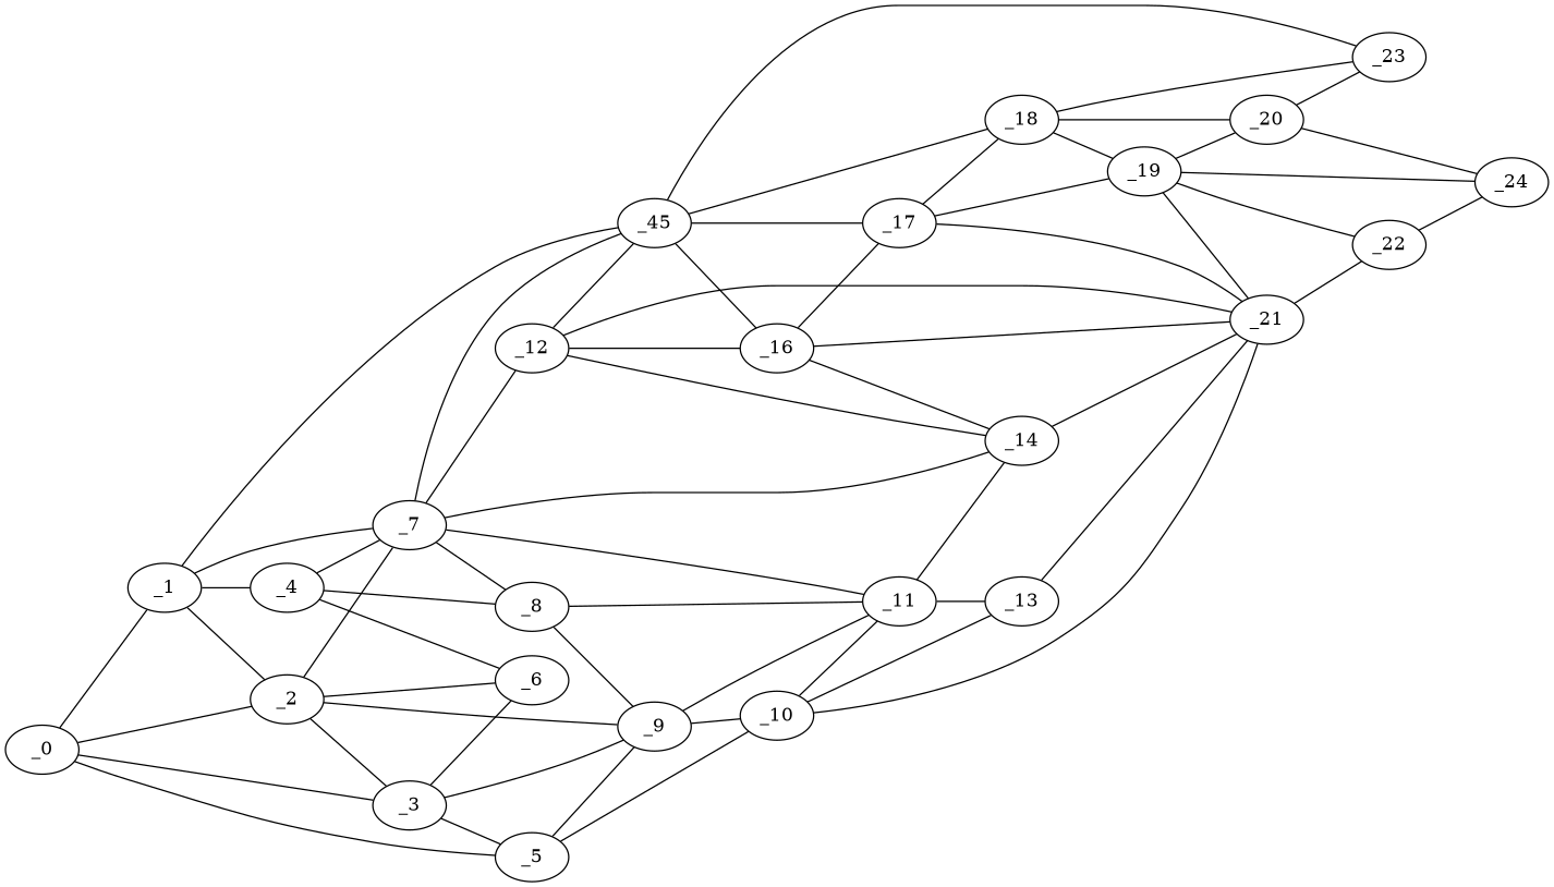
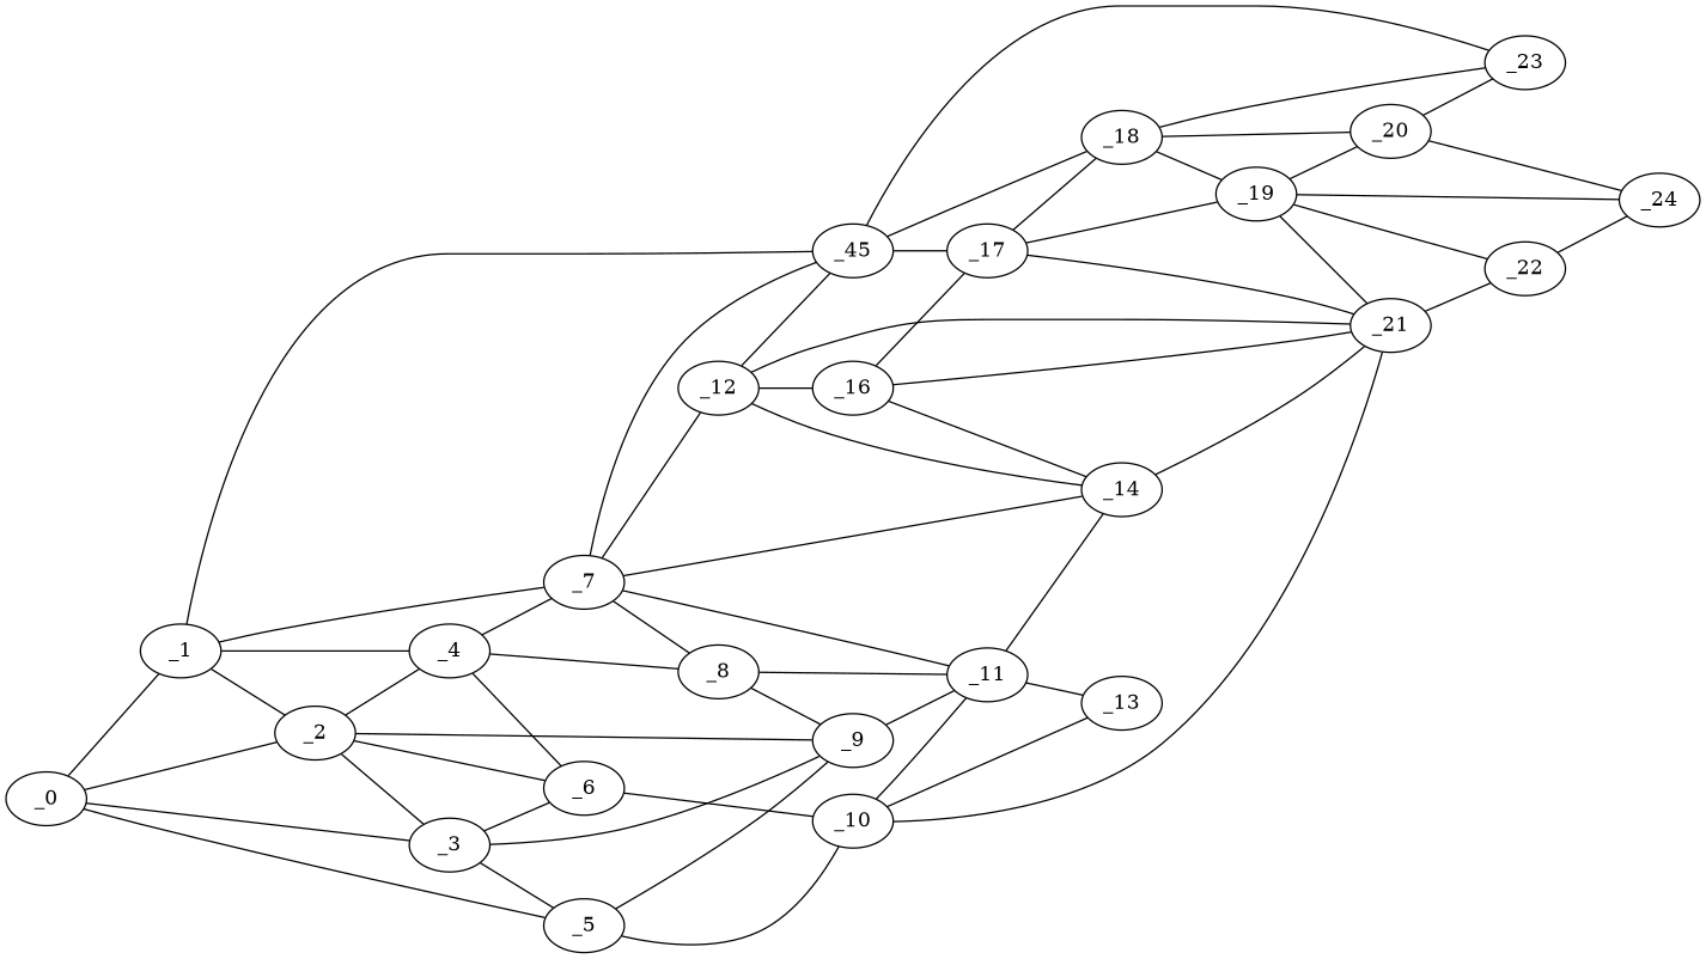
  graph {
    rankdir=LR
    node [x=111 y=90]
    edge [valence=2]
    _0 [x=13 y=38]
    _1 [x=16 y=49]
    _2 [x=26 y=36]
    _3 [x=30 y=17]
    _5 [x=35 y=9]
    _4 [x=33 y=39]
    _7 [x=37 y=57]
    n8 [label=_45 x=77 y=121]
    _6 [x=36 y=31]
    _9 [x=52 y=13]
    _10 [x=57 y=5]
    _8 [x=48 y=32]
    _11 [x=60 y=34]
    _12 [x=70 y=76]
    _14 [x=73 y=48]
    _16 [x=79 y=87]
    _17 [x=84]
    _18 [x=85 y=118]
    _23 [y=110]
    _13 [x=72 y=40]
    _21 [x=108 y=69]
    _19 [x=97 y=94]
    _20 [x=105 y=104]
    _22 [y=74]
    _24 [x=114]
    _0 -- _1 [valence=1]
    _0 -- _2 [valence=1]
    _0 -- _3 [valence=1]
    _0 -- _5 [valence=1]
    _1 -- _2
    _1 -- _4 [valence=1]
    _1 -- _7
    _1 -- n8 [valence=1]
    _2 -- _3
-   _2 -- _7
+   _2 -- _4
    _2 -- _6
    _2 -- _9
    _3 -- _5 [valence=1]
    _3 -- _6
    _3 -- _9 [valence=1]
    _5 -- _9
    _5 -- _10 [valence=1]
    _4 -- _7
    _4 -- _6
    _4 -- _8
    _7 -- n8
    _7 -- _8
    _7 -- _11
    _7 -- _12
    _7 -- _14 [valence=1]
-   n8 -- _16
    n8 -- _17
    n8 -- _18
    n8 -- _23 [valence=1]
-   _9 -- _10 [valence=1]
+   _6 -- _10 [valence=1]
    _9 -- _11
    _10 -- _11
    _10 -- _13 [valence=1]
    _10 -- _21 [valence=1]
    _8 -- _9
    _8 -- _11
    _11 -- _14
    _11 -- _13
    _12 -- n8 [valence=1]
    _12 -- _14
    _12 -- _16
    _12 -- _21
    _14 -- _21 [valence=1]
    _16 -- _14 [valence=1]
    _16 -- _17 [valence=1]
    _16 -- _21 [valence=1]
    _17 -- _18
    _17 -- _21
    _17 -- _19
    _18 -- _23 [valence=1]
    _18 -- _19
    _18 -- _20
-   _13 -- _21
    _21 -- _22 [valence=1]
    _19 -- _21
    _19 -- _20 [valence=1]
    _19 -- _22
    _19 -- _24 [valence=1]
    _20 -- _23
    _20 -- _24
    _22 -- _24 [valence=1]
  }
